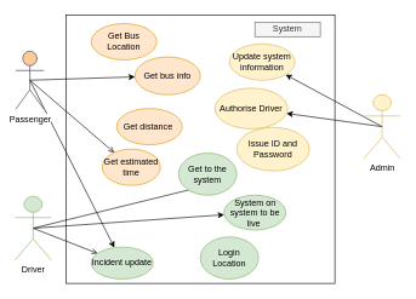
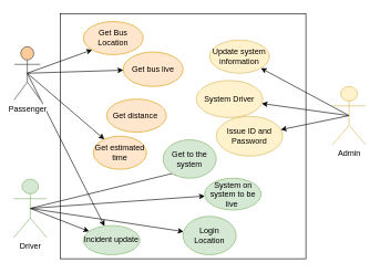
  <mxCell id="0" value="" />
  <mxCell id="1" parent="0" />
  <mxCell id="2" value="" style="whiteSpace=wrap;html=1;aspect=fixed;" parent="1" vertex="1"><mxGeometry x="90" y="20" width="370" height="370" as="geometry" /></mxCell>
  <mxCell id="3" style="orthogonalLoop=1;jettySize=auto;html=1;exitX=0.5;exitY=0.5;exitDx=0;exitDy=0;exitPerimeter=0;" parent="1" source="7" target="18" edge="1"><mxGeometry relative="1" as="geometry" /></mxCell>
  <mxCell id="4" style="edgeStyle=none;orthogonalLoop=1;jettySize=auto;html=1;exitX=0.5;exitY=0.5;exitDx=0;exitDy=0;exitPerimeter=0;" parent="1" source="7" target="26" edge="1"><mxGeometry relative="1" as="geometry" /></mxCell>
- <mxCell id="6" style="edgeStyle=none;orthogonalLoop=1;jettySize=auto;html=1;exitX=0.5;exitY=0.5;exitDx=0;exitDy=0;exitPerimeter=0;endArrow=open;" parent="1" source="7" target="24" edge="1"><mxGeometry relative="1" as="geometry" /></mxCell>
+ <mxCell id="5" style="edgeStyle=none;orthogonalLoop=1;jettySize=auto;html=1;exitX=0.5;exitY=0.5;exitDx=0;exitDy=0;exitPerimeter=0;entryX=0;entryY=1;entryDx=0;entryDy=0;" parent="1" source="7" target="19" edge="1"><mxGeometry relative="1" as="geometry" /></mxCell>
+ <mxCell id="6" style="edgeStyle=none;orthogonalLoop=1;jettySize=auto;html=1;exitX=0.5;exitY=0.5;exitDx=0;exitDy=0;exitPerimeter=0;" parent="1" source="7" target="24" edge="1"><mxGeometry relative="1" as="geometry" /></mxCell>
  <mxCell id="7" value="Passenger" style="shape=umlActor;verticalLabelPosition=bottom;labelBackgroundColor=#ffffff;verticalAlign=top;html=1;outlineConnect=0;rotation=0;fillColor=#ffcc99;strokeColor=#36393d;" parent="1" vertex="1"><mxGeometry x="21" y="70" width="39" height="80" as="geometry" /></mxCell>
  <mxCell id="8" style="edgeStyle=none;orthogonalLoop=1;jettySize=auto;html=1;exitX=0.5;exitY=0.5;exitDx=0;exitDy=0;exitPerimeter=0;" parent="1" source="12" target="25" edge="1"><mxGeometry relative="1" as="geometry" /></mxCell>
- <mxCell id="10" style="edgeStyle=none;orthogonalLoop=1;jettySize=auto;html=1;exitX=0.5;exitY=0.5;exitDx=0;exitDy=0;exitPerimeter=0;endArrow=open;" parent="1" source="12" target="26" edge="1"><mxGeometry relative="1" as="geometry" /></mxCell>
+ <mxCell id="9" style="edgeStyle=none;orthogonalLoop=1;jettySize=auto;html=1;exitX=0.5;exitY=0.5;exitDx=0;exitDy=0;exitPerimeter=0;" parent="1" source="12" target="27" edge="1"><mxGeometry relative="1" as="geometry" /></mxCell>
+ <mxCell id="10" style="edgeStyle=none;orthogonalLoop=1;jettySize=auto;html=1;exitX=0.5;exitY=0.5;exitDx=0;exitDy=0;exitPerimeter=0;" parent="1" source="12" target="26" edge="1"><mxGeometry relative="1" as="geometry" /></mxCell>
  <mxCell id="11" style="edgeStyle=none;orthogonalLoop=1;jettySize=auto;html=1;exitX=0.5;exitY=0.5;exitDx=0;exitDy=0;exitPerimeter=0;entryX=0.313;entryY=0.828;entryDx=0;entryDy=0;entryPerimeter=0;" parent="1" source="12" target="28" edge="1"><mxGeometry relative="1" as="geometry" /></mxCell>
  <mxCell id="12" value="Driver" style="shape=umlActor;verticalLabelPosition=bottom;labelBackgroundColor=#ffffff;verticalAlign=top;html=1;outlineConnect=0;rotation=0;fillColor=#d5e8d4;strokeColor=#82b366;" parent="1" vertex="1"><mxGeometry x="20" y="270" width="50" height="88" as="geometry" /></mxCell>
  <mxCell id="13" style="edgeStyle=none;orthogonalLoop=1;jettySize=auto;html=1;exitX=0.5;exitY=0.5;exitDx=0;exitDy=0;exitPerimeter=0;" parent="1" source="16" target="21" edge="1"><mxGeometry relative="1" as="geometry" /></mxCell>
  <mxCell id="14" style="edgeStyle=none;orthogonalLoop=1;jettySize=auto;html=1;exitX=0.5;exitY=0.5;exitDx=0;exitDy=0;exitPerimeter=0;" parent="1" source="16" target="22" edge="1"><mxGeometry relative="1" as="geometry" /></mxCell>
+ <mxCell id="15" style="edgeStyle=none;orthogonalLoop=1;jettySize=auto;html=1;exitX=0.5;exitY=0.5;exitDx=0;exitDy=0;exitPerimeter=0;" parent="1" source="16" target="23" edge="1"><mxGeometry relative="1" as="geometry" /></mxCell>
  <mxCell id="16" value="Admin" style="shape=umlActor;verticalLabelPosition=bottom;labelBackgroundColor=#ffffff;verticalAlign=top;html=1;outlineConnect=0;rotation=0;fillColor=#fff2cc;strokeColor=#d6b656;" parent="1" vertex="1"><mxGeometry x="500" y="130" width="50" height="88" as="geometry" /></mxCell>
- <mxCell id="17" value="System" style="rounded=0;whiteSpace=wrap;html=1;fillColor=#f5f5f5;strokeColor=#666666;fontColor=#333333;" parent="1" vertex="1"><mxGeometry x="350" y="30" width="90" height="20" as="geometry" /></mxCell>
- <mxCell id="18" value="Get bus info" style="ellipse;whiteSpace=wrap;html=1;fillColor=#ffe6cc;strokeColor=#d79b00;" parent="1" vertex="1"><mxGeometry x="185" y="78" width="90" height="52" as="geometry" /></mxCell>
+ <mxCell id="18" value="Get bus live" style="ellipse;whiteSpace=wrap;html=1;fillColor=#ffe6cc;strokeColor=#d79b00;" parent="1" vertex="1"><mxGeometry x="185" y="78" width="90" height="52" as="geometry" /></mxCell>
  <mxCell id="19" value="Get Bus Location" style="ellipse;whiteSpace=wrap;html=1;fillColor=#ffe6cc;strokeColor=#d79b00;" parent="1" vertex="1"><mxGeometry x="125" y="32" width="90" height="50" as="geometry" /></mxCell>
  <mxCell id="20" value="Get distance&amp;nbsp;" style="ellipse;whiteSpace=wrap;html=1;rotation=0;fillColor=#ffe6cc;strokeColor=#d79b00;" parent="1" vertex="1"><mxGeometry x="160" y="149" width="90" height="50" as="geometry" /></mxCell>
  <mxCell id="21" value="Update system information" style="ellipse;whiteSpace=wrap;html=1;fillColor=#fff2cc;strokeColor=#d6b656;" parent="1" vertex="1"><mxGeometry x="315" y="60" width="90" height="50" as="geometry" /></mxCell>
- <mxCell id="22" value="Authorise Driver" style="ellipse;whiteSpace=wrap;html=1;fillColor=#fff2cc;strokeColor=#d6b656;" parent="1" vertex="1"><mxGeometry x="295" y="121" width="100" height="56" as="geometry" /></mxCell>
+ <mxCell id="22" value="System Driver" style="ellipse;whiteSpace=wrap;html=1;fillColor=#fff2cc;strokeColor=#d6b656;" parent="1" vertex="1"><mxGeometry x="295" y="121" width="100" height="56" as="geometry" /></mxCell>
  <mxCell id="23" value="Issue ID and Password" style="ellipse;whiteSpace=wrap;html=1;fillColor=#fff2cc;strokeColor=#d6b656;" parent="1" vertex="1"><mxGeometry x="325" y="175" width="100" height="60" as="geometry" /></mxCell>
  <mxCell id="24" value="Get estimated time" style="ellipse;whiteSpace=wrap;html=1;fillColor=#ffe6cc;strokeColor=#d79b00;" parent="1" vertex="1"><mxGeometry x="140" y="205" width="80" height="50" as="geometry" /></mxCell>
  <mxCell id="25" value="System on system to be live&amp;nbsp;" style="ellipse;whiteSpace=wrap;html=1;fillColor=#d5e8d4;strokeColor=#82b366;" parent="1" vertex="1"><mxGeometry x="307.5" y="268.5" width="85" height="48" as="geometry" /></mxCell>
  <mxCell id="26" value="Incident update" style="ellipse;whiteSpace=wrap;html=1;fillColor=#d5e8d4;strokeColor=#82b366;" parent="1" vertex="1"><mxGeometry x="125" y="340" width="85" height="44" as="geometry" /></mxCell>
  <mxCell id="27" value="Login Location" style="ellipse;whiteSpace=wrap;html=1;fillColor=#d5e8d4;strokeColor=#82b366;" parent="1" vertex="1"><mxGeometry x="275" y="326" width="80" height="58" as="geometry" /></mxCell>
  <mxCell id="28" value="Get to the system" style="ellipse;whiteSpace=wrap;html=1;fillColor=#d5e8d4;strokeColor=#82b366;" parent="1" vertex="1"><mxGeometry x="245" y="210.5" width="80" height="58" as="geometry" /></mxCell>
